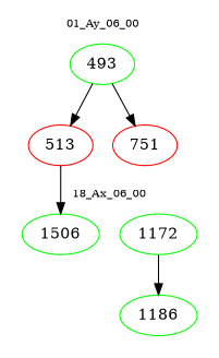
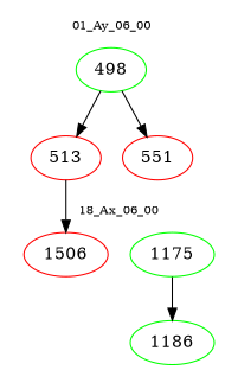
  digraph {
    node [color=green]
    edge [color=black]
-   n1 [label=1172]
+   n1 [label=1175]
    n2 [label=1186]
-   n3 [label=1506]
-   n4 [label=493]
+   n3 [color=red label=1506]
+   n4 [label=498]
    n5 [color=red label=513]
-   n6 [color=red label=751]
+   n6 [color=red label=551]
    subgraph cluster_1 {
      color=white
      fontsize=10
      label="18_Ax_06_00"
      n1
      n2
      n3
    }
    subgraph cluster_2 {
      color=white
      fontsize=10
      label="01_Ay_06_00"
      n4
      n5
      n6
    }
    n1 -> n2
    n4 -> n5
    n4 -> n6
    n5 -> n3
  }
